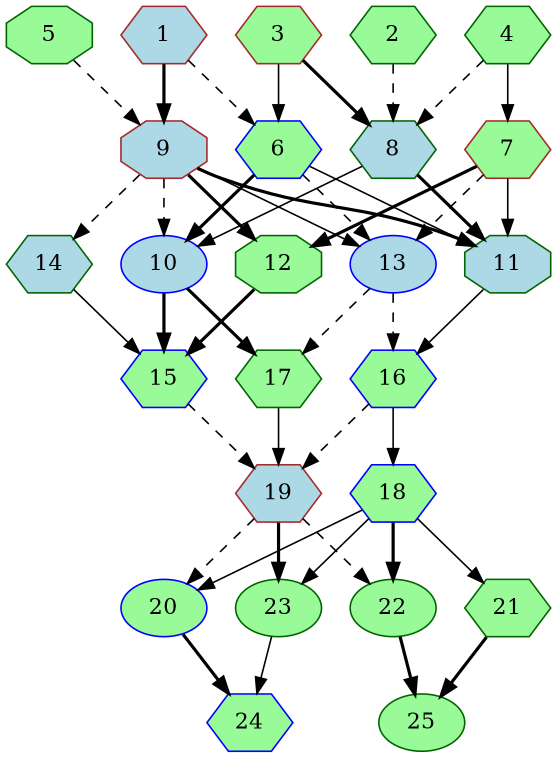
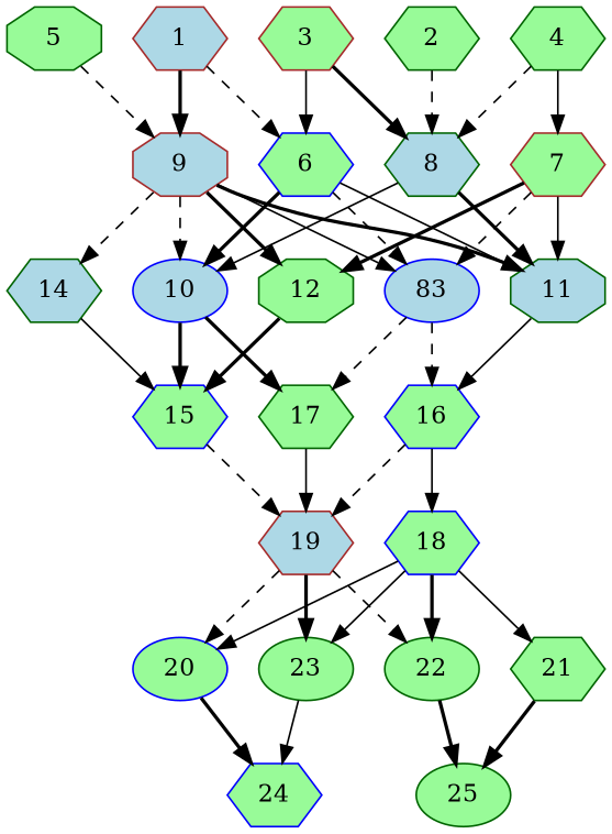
  digraph {
    node [alpha=0.02 color=darkgreen fillcolor=palegreen shape=hexagon style=filled]
    edge [style=bold]
    1 [alpha=0.01 color=brown expect_size=7081984 fillcolor=lightblue]
    6 [alpha=0.20 color=blue expect_size=17337344]
    9 [color=brown expect_size=35764224 fillcolor=lightblue shape=octagon]
    10 [alpha=0.14 color=blue expect_size=5483520 fillcolor=lightblue shape=ellipse]
    11 [alpha=0.06 expect_size=43919360 fillcolor=lightblue shape=octagon]
-   13 [alpha=0.16 color=blue expect_size=38680576 fillcolor=lightblue shape=ellipse]
+   13 [alpha=0.16 color=blue expect_size=38680576 fillcolor=lightblue shape=ellipse label=83]
    12 [expect_size=46376960 shape=octagon]
    14 [alpha=0.15 expect_size=25083904 fillcolor=lightblue]
    15 [alpha=0.10 color=blue expect_size=51118080]
    17 [alpha=0.05 expect_size=21618688]
    16 [alpha=0.13 color=blue expect_size=21936128]
    2 [alpha=0.17 expect_size=9043968]
    8 [alpha=0.03 expect_size=44377088 fillcolor=lightblue]
    3 [alpha=0.14 color=brown expect_size=8117248]
    4 [alpha=0.11 expect_size=47813632]
    7 [color=brown expect_size=36811776]
    5 [alpha=0.08 expect_size=6574080 shape=octagon]
    19 [alpha=0.12 color=brown expect_size=32239616 fillcolor=lightblue]
    18 [alpha=0.01 color=blue expect_size=25348096]
    20 [alpha=0.03 color=blue expect_size=37340160 shape=ellipse]
    22 [alpha=0.10 expect_size=37170176 shape=ellipse]
    23 [alpha=0.05 expect_size=42066944 shape=ellipse]
    21 [alpha=0.16 expect_size=22769664]
    24 [alpha=0.18 color=blue expect_size=32200704]
    25 [alpha=0.11 expect_size=21091328 shape=ellipse]
    1 -> 6 [style=dashed]
    1 -> 9
    6 -> 10
    6 -> 11 [style=solid]
    6 -> 13 [style=dashed]
    9 -> 10 [style=dashed]
    9 -> 11
    9 -> 13 [style=solid]
    9 -> 12
    9 -> 14 [style=dashed]
    10 -> 15
    10 -> 17
    11 -> 16 [style=solid]
    13 -> 17 [style=dashed]
    13 -> 16 [style=dashed]
    12 -> 15
    14 -> 15 [style=solid]
    15 -> 19 [style=dashed]
    17 -> 19 [style=solid]
    16 -> 19 [style=dashed]
    16 -> 18 [style=solid]
    2 -> 8 [style=dashed]
    8 -> 10 [style=solid]
    8 -> 11
    3 -> 6 [style=solid]
    3 -> 8
    4 -> 8 [style=dashed]
    4 -> 7 [style=solid]
    7 -> 11 [style=solid]
    7 -> 13 [style=dashed]
    7 -> 12
    5 -> 9 [style=dashed]
    19 -> 20 [style=dashed]
    19 -> 22 [style=dashed]
    19 -> 23
    18 -> 20 [style=solid]
    18 -> 22
    18 -> 23 [style=solid]
    18 -> 21 [style=solid]
    20 -> 24
    22 -> 25
    23 -> 24 [style=solid]
    21 -> 25
  }
